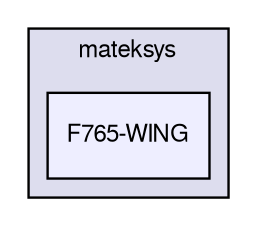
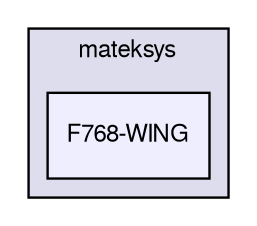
  digraph {
    compound=true
-   n1 [fillcolor="#eeeeff" fontname=FreeSans fontsize=10 label="F765-WING" pencolor=black shape=box style=filled]
+   n1 [fillcolor="#eeeeff" fontname=FreeSans fontsize=10 label="F768-WING" pencolor=black shape=box style=filled]
    subgraph cluster_1 {
      bgcolor="#ddddee"
      fontname=FreeSans
      fontsize=10
      label=mateksys
      pencolor=black
      n1
    }
  }
